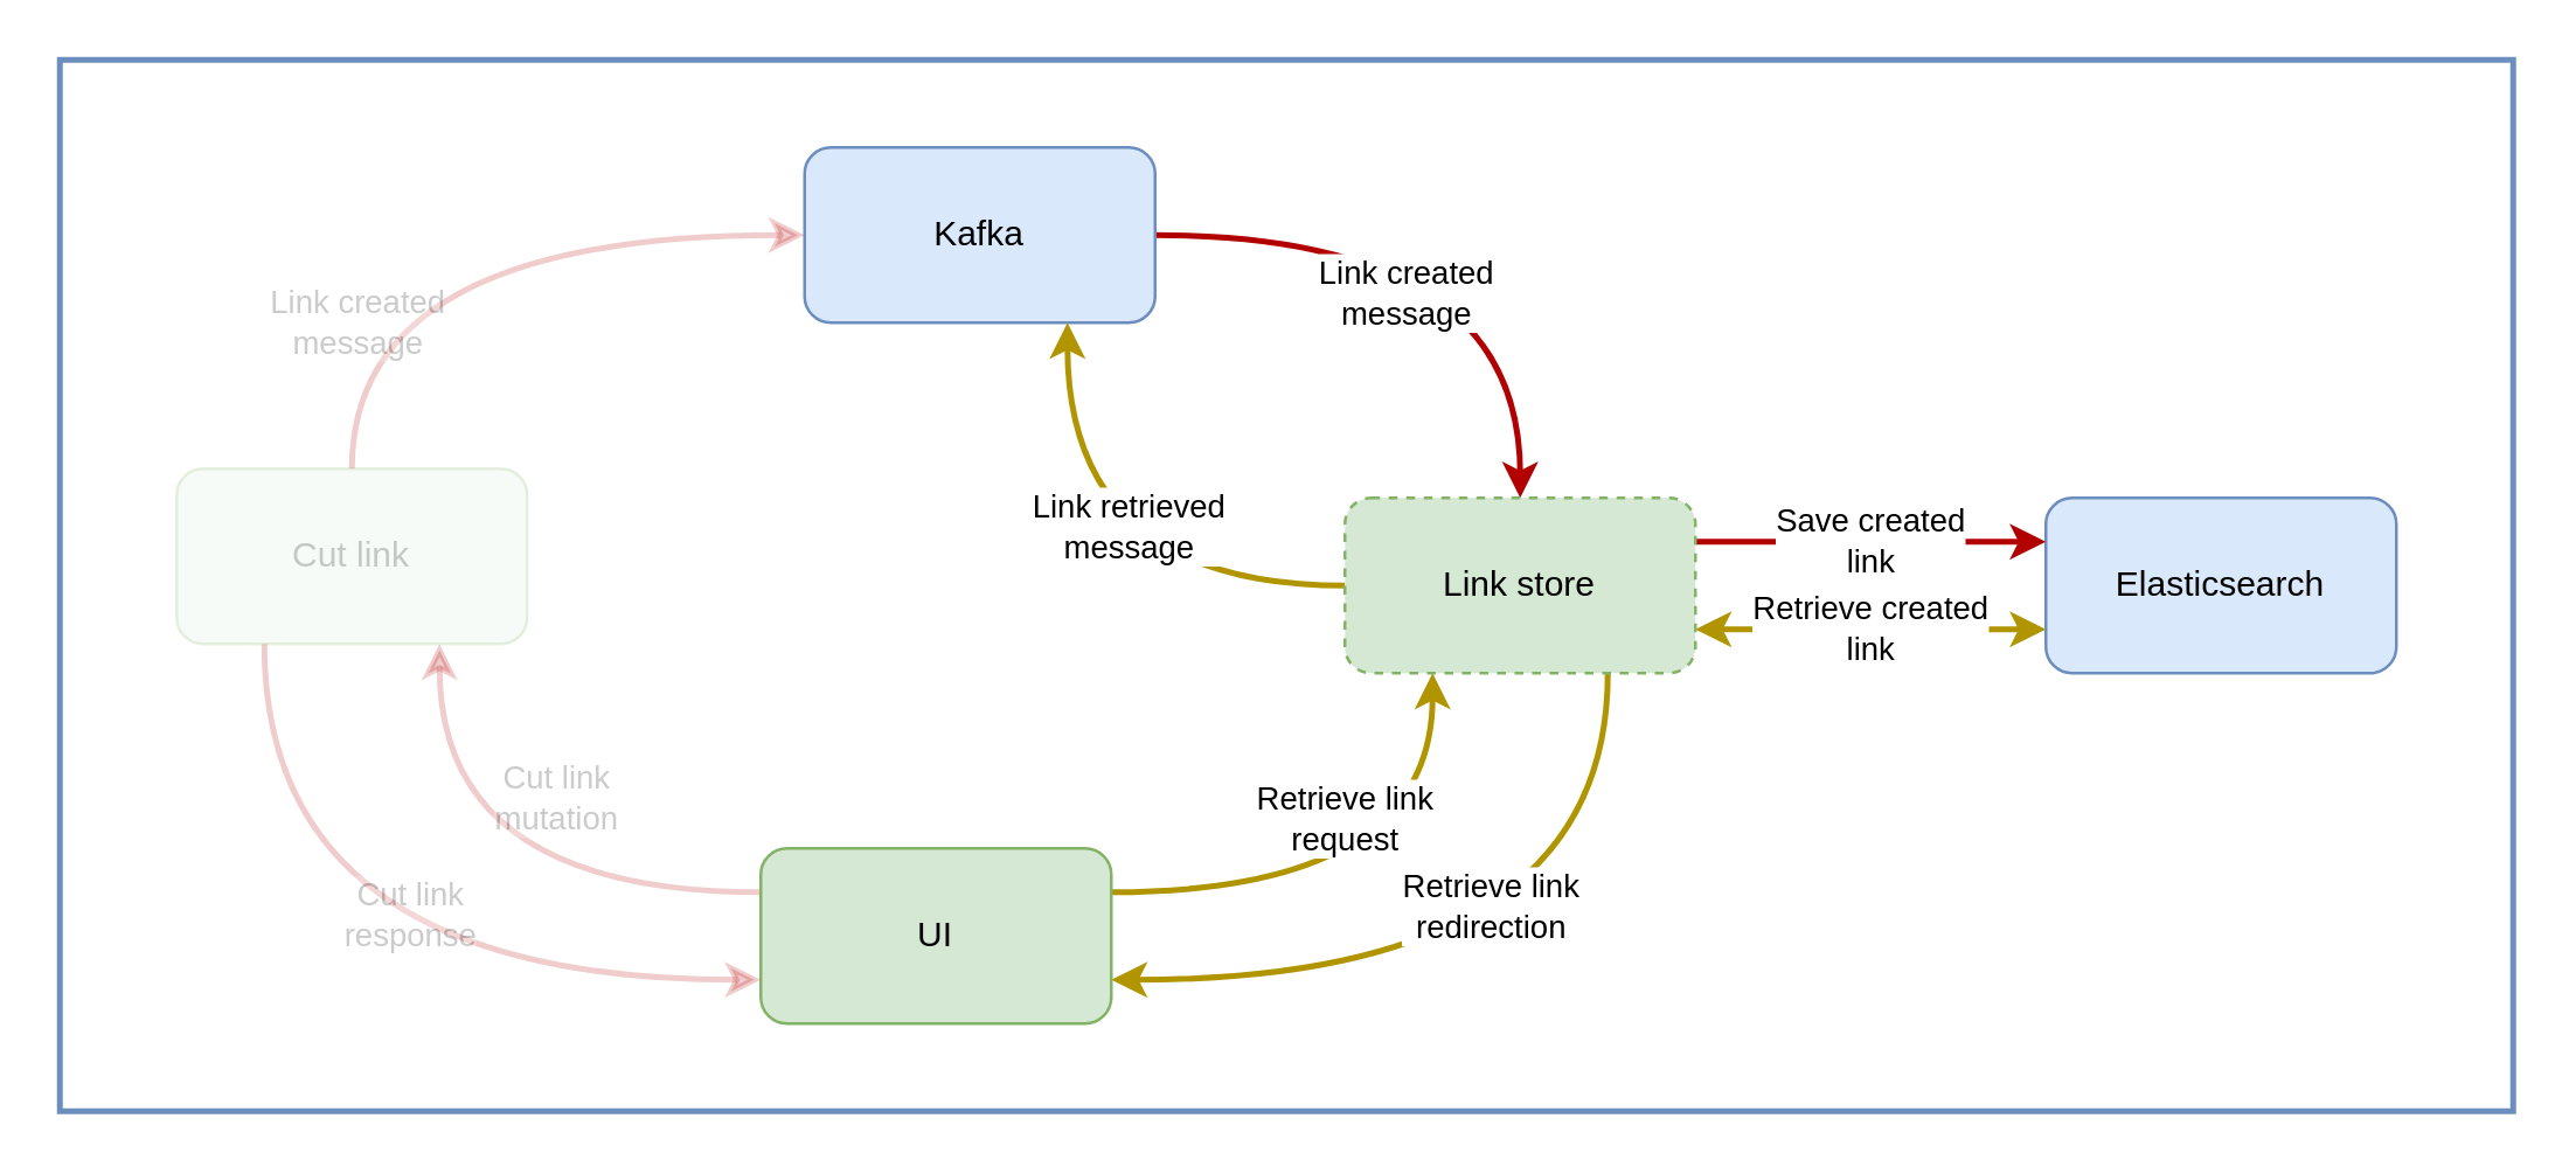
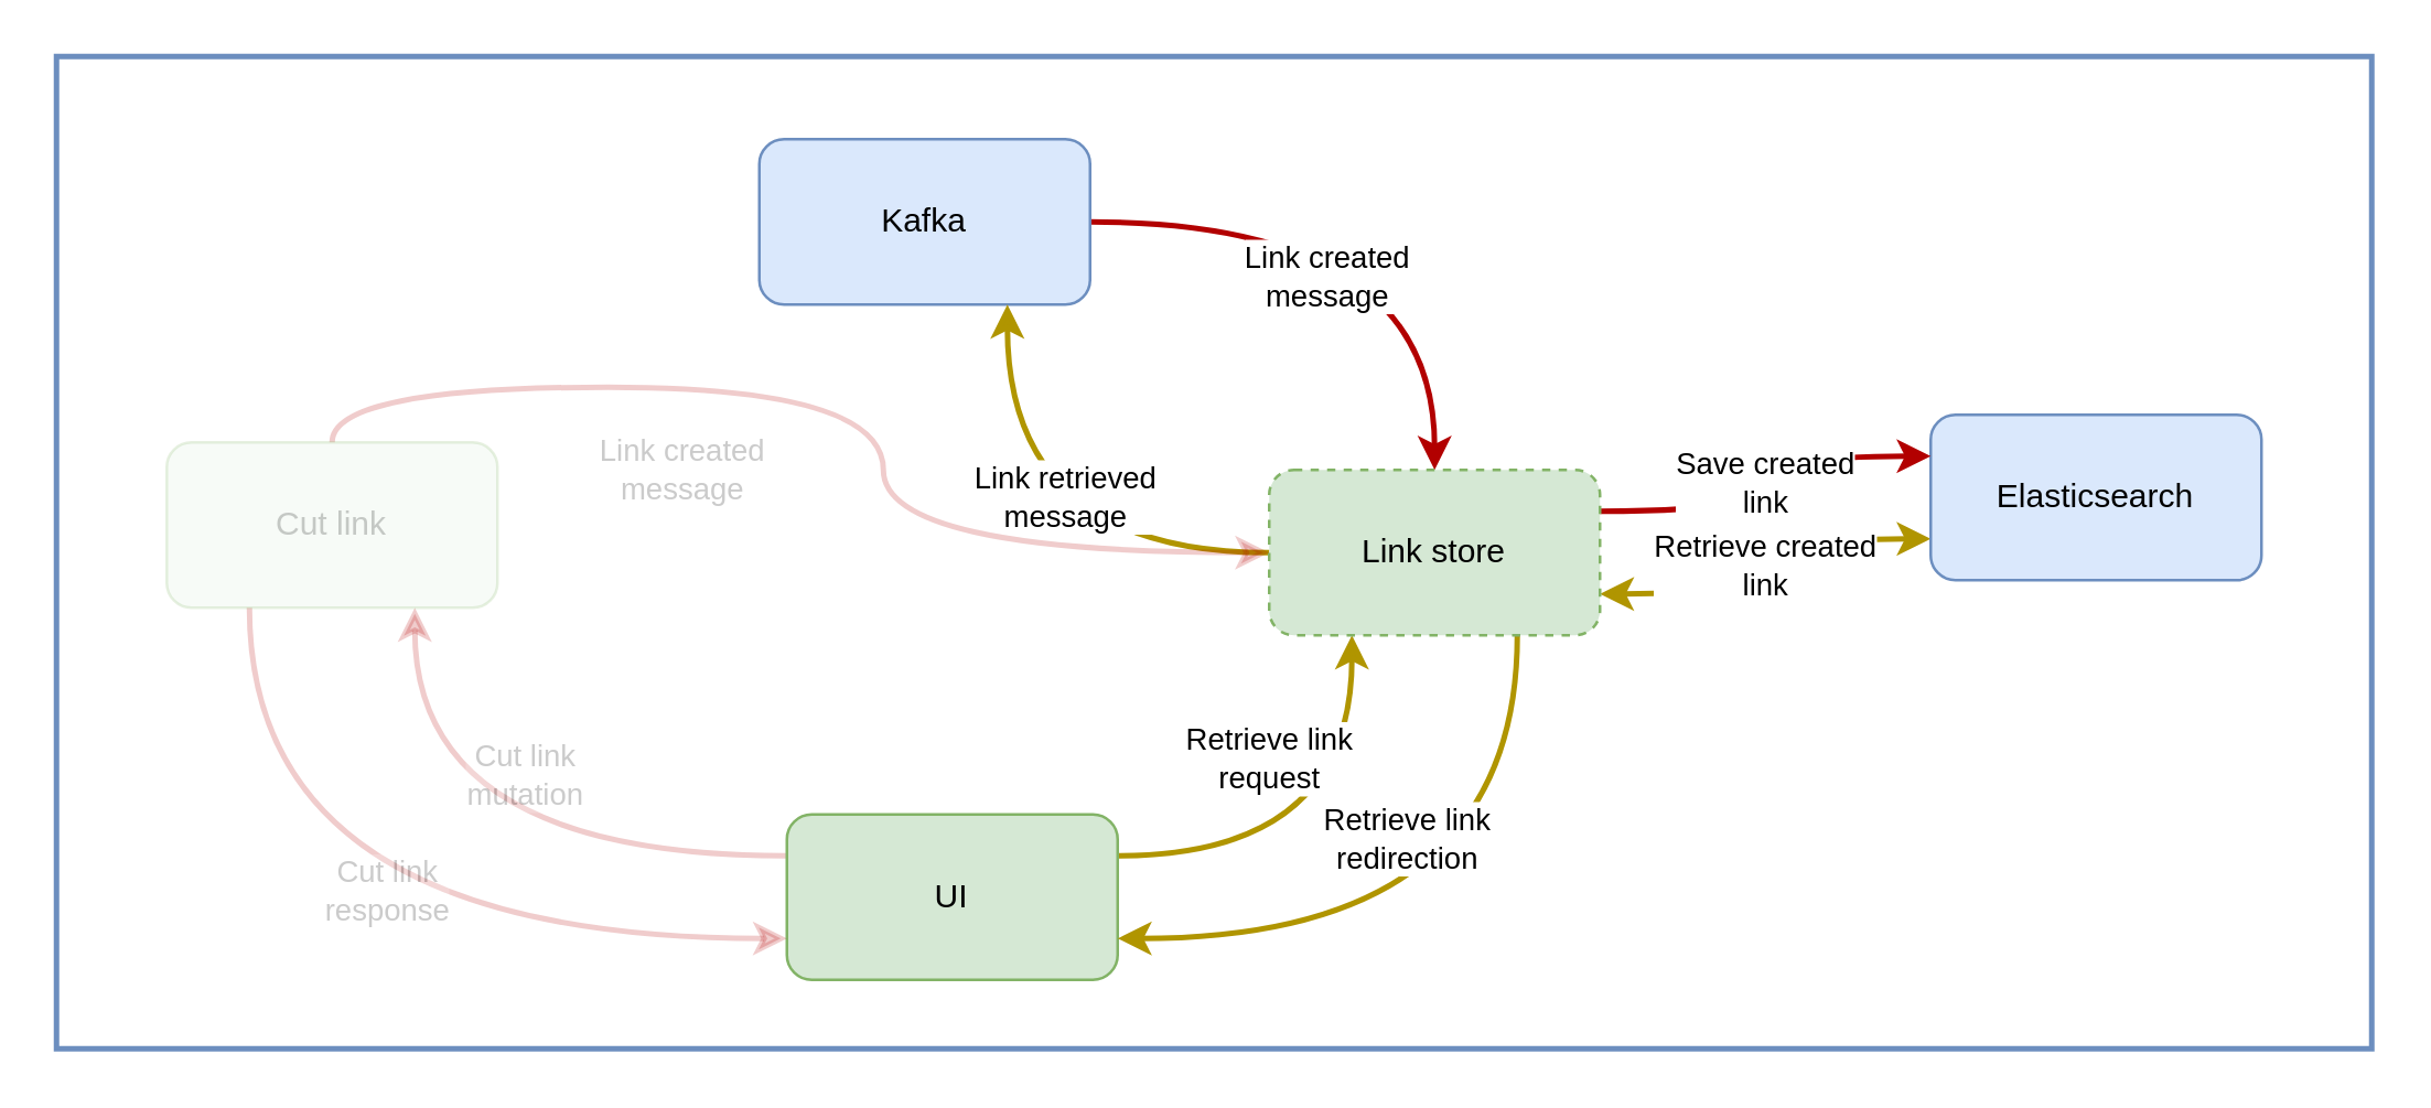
  <mxCell id="0" />
  <mxCell id="1" parent="0" />
  <mxCell id="2" value="Cut link&lt;br&gt;mutation" style="edgeStyle=orthogonalEdgeStyle;rounded=0;orthogonalLoop=1;jettySize=auto;html=1;exitX=0;exitY=0.25;exitDx=0;exitDy=0;entryX=0.75;entryY=1;entryDx=0;entryDy=0;curved=1;fillColor=#e51400;strokeColor=#B20000;strokeWidth=2;opacity=20;textOpacity=20;" parent="1" source="4" target="15" edge="1"><mxGeometry x="0.46" y="-40" relative="1" as="geometry"><mxPoint as="offset" /></mxGeometry></mxCell>
  <mxCell id="3" value="Retrieve link&lt;br&gt;request" style="edgeStyle=orthogonalEdgeStyle;rounded=0;orthogonalLoop=1;jettySize=auto;html=1;exitX=1;exitY=0.25;exitDx=0;exitDy=0;entryX=0.25;entryY=1;entryDx=0;entryDy=0;curved=1;strokeWidth=2;fillColor=#e3c800;strokeColor=#B09500;" parent="1" source="4" target="12" edge="1"><mxGeometry x="0.46" y="30" relative="1" as="geometry"><mxPoint as="offset" /></mxGeometry></mxCell>
- <mxCell id="4" value="UI" style="rounded=1;whiteSpace=wrap;html=1;fillColor=#d5e8d4;strokeColor=#82b366;" parent="1" vertex="1"><mxGeometry x="260" y="290" width="120" height="60" as="geometry" /></mxCell>
+ <mxCell id="4" value="UI" style="rounded=1;whiteSpace=wrap;html=1;fillColor=#d5e8d4;strokeColor=#82b366;" parent="1" vertex="1"><mxGeometry x="285" y="295" width="120" height="60" as="geometry" /></mxCell>
  <mxCell id="5" value="Retrieve created&lt;br&gt;link" style="edgeStyle=orthogonalEdgeStyle;curved=1;rounded=0;orthogonalLoop=1;jettySize=auto;html=1;exitX=0;exitY=0.75;exitDx=0;exitDy=0;entryX=1;entryY=0.75;entryDx=0;entryDy=0;startArrow=classic;startFill=1;strokeWidth=2;fillColor=#e3c800;strokeColor=#B09500;" parent="1" source="6" target="12" edge="1"><mxGeometry relative="1" as="geometry" /></mxCell>
- <mxCell id="6" value="Elasticsearch" style="rounded=1;whiteSpace=wrap;html=1;fillColor=#dae8fc;strokeColor=#6c8ebf;" parent="1" vertex="1"><mxGeometry x="700" y="170" width="120" height="60" as="geometry" /></mxCell>
+ <mxCell id="6" value="Elasticsearch" style="rounded=1;whiteSpace=wrap;html=1;fillColor=#dae8fc;strokeColor=#6c8ebf;" parent="1" vertex="1"><mxGeometry x="700" y="150" width="120" height="60" as="geometry" /></mxCell>
  <mxCell id="7" value="Link&amp;nbsp;created&lt;br&gt;message" style="edgeStyle=orthogonalEdgeStyle;curved=1;rounded=0;orthogonalLoop=1;jettySize=auto;html=1;exitX=1;exitY=0.5;exitDx=0;exitDy=0;entryX=0.5;entryY=0;entryDx=0;entryDy=0;fillColor=#e51400;strokeColor=#B20000;strokeWidth=2;" parent="1" source="8" target="12" edge="1"><mxGeometry x="-0.2" y="-20" relative="1" as="geometry"><mxPoint as="offset" /></mxGeometry></mxCell>
  <mxCell id="8" value="Kafka" style="rounded=1;whiteSpace=wrap;html=1;fillColor=#dae8fc;strokeColor=#6c8ebf;" parent="1" vertex="1"><mxGeometry x="275" y="50" width="120" height="60" as="geometry" /></mxCell>
  <mxCell id="9" value="Save created&lt;br&gt;link" style="edgeStyle=orthogonalEdgeStyle;curved=1;rounded=0;orthogonalLoop=1;jettySize=auto;html=1;exitX=1;exitY=0.25;exitDx=0;exitDy=0;entryX=0;entryY=0.25;entryDx=0;entryDy=0;fillColor=#e51400;strokeColor=#B20000;strokeWidth=2;" parent="1" source="12" target="6" edge="1"><mxGeometry relative="1" as="geometry"><mxPoint as="offset" /></mxGeometry></mxCell>
  <mxCell id="10" value="Link retrieved&lt;br&gt;message" style="edgeStyle=orthogonalEdgeStyle;curved=1;rounded=0;orthogonalLoop=1;jettySize=auto;html=1;exitX=0;exitY=0.5;exitDx=0;exitDy=0;entryX=0.75;entryY=1;entryDx=0;entryDy=0;fillColor=#e3c800;strokeColor=#B09500;strokeWidth=2;" parent="1" source="12" target="8" edge="1"><mxGeometry x="-0.2" y="-20" relative="1" as="geometry"><mxPoint as="offset" /></mxGeometry></mxCell>
  <mxCell id="11" value="Retrieve link&lt;br&gt;redirection" style="edgeStyle=orthogonalEdgeStyle;rounded=0;orthogonalLoop=1;jettySize=auto;html=1;exitX=0.75;exitY=1;exitDx=0;exitDy=0;entryX=1;entryY=0.75;entryDx=0;entryDy=0;curved=1;strokeWidth=2;fillColor=#e3c800;strokeColor=#B09500;" parent="1" source="12" target="4" edge="1"><mxGeometry x="-0.418" y="-40" relative="1" as="geometry"><mxPoint as="offset" /></mxGeometry></mxCell>
  <mxCell id="12" value="Link store" style="rounded=1;whiteSpace=wrap;html=1;fillColor=#d5e8d4;strokeColor=#82b366;dashed=1;" parent="1" vertex="1"><mxGeometry x="460" y="170" width="120" height="60" as="geometry" /></mxCell>
- <mxCell id="13" value="Link created&lt;br&gt;message" style="edgeStyle=orthogonalEdgeStyle;curved=1;rounded=0;orthogonalLoop=1;jettySize=auto;html=1;exitX=0.5;exitY=0;exitDx=0;exitDy=0;entryX=0;entryY=0.5;entryDx=0;entryDy=0;fillColor=#e51400;strokeColor=#B20000;strokeWidth=2;opacity=20;textOpacity=20;" parent="1" source="15" target="8" edge="1"><mxGeometry x="-0.3" y="-30" relative="1" as="geometry"><mxPoint as="offset" /></mxGeometry></mxCell>
+ <mxCell id="13" value="Link created&lt;br&gt;message" style="edgeStyle=orthogonalEdgeStyle;curved=1;rounded=0;orthogonalLoop=1;jettySize=auto;html=1;exitX=0.5;exitY=0;exitDx=0;exitDy=0;fillColor=#e51400;strokeColor=#B20000;strokeWidth=2;opacity=20;textOpacity=20;" parent="1" source="15" target="12" edge="1"><mxGeometry x="-0.3" y="-30" relative="1" as="geometry"><mxPoint as="offset" /></mxGeometry></mxCell>
  <mxCell id="14" value="Cut link&lt;br&gt;response" style="edgeStyle=orthogonalEdgeStyle;rounded=0;orthogonalLoop=1;jettySize=auto;html=1;exitX=0.25;exitY=1;exitDx=0;exitDy=0;entryX=0;entryY=0.75;entryDx=0;entryDy=0;curved=1;fillColor=#e51400;strokeColor=#B20000;strokeWidth=2;opacity=20;textOpacity=20;" parent="1" source="15" target="4" edge="1"><mxGeometry x="-0.345" y="50" relative="1" as="geometry"><mxPoint as="offset" /></mxGeometry></mxCell>
  <mxCell id="15" value="Cut link" style="rounded=1;whiteSpace=wrap;html=1;fillColor=#d5e8d4;strokeColor=#82b366;opacity=20;textOpacity=20;" parent="1" vertex="1"><mxGeometry x="60" y="160" width="120" height="60" as="geometry" /></mxCell>
  <mxCell id="16" value="" style="rounded=0;whiteSpace=wrap;html=1;strokeWidth=2;strokeColor=#6c8ebf;fillColor=none;" parent="1" vertex="1"><mxGeometry x="20" y="20" width="840" height="360" as="geometry" /></mxCell>
